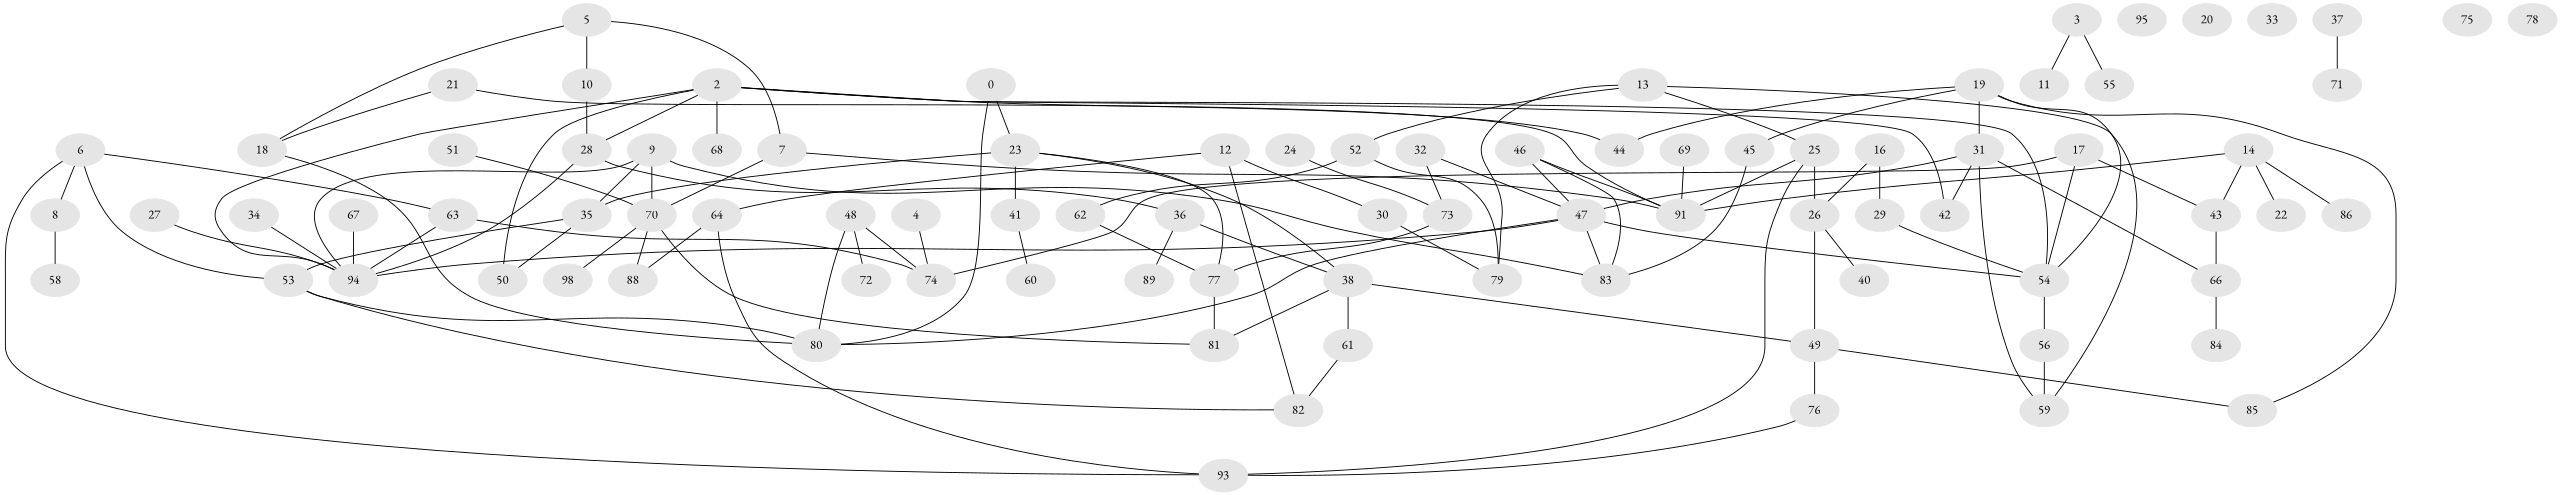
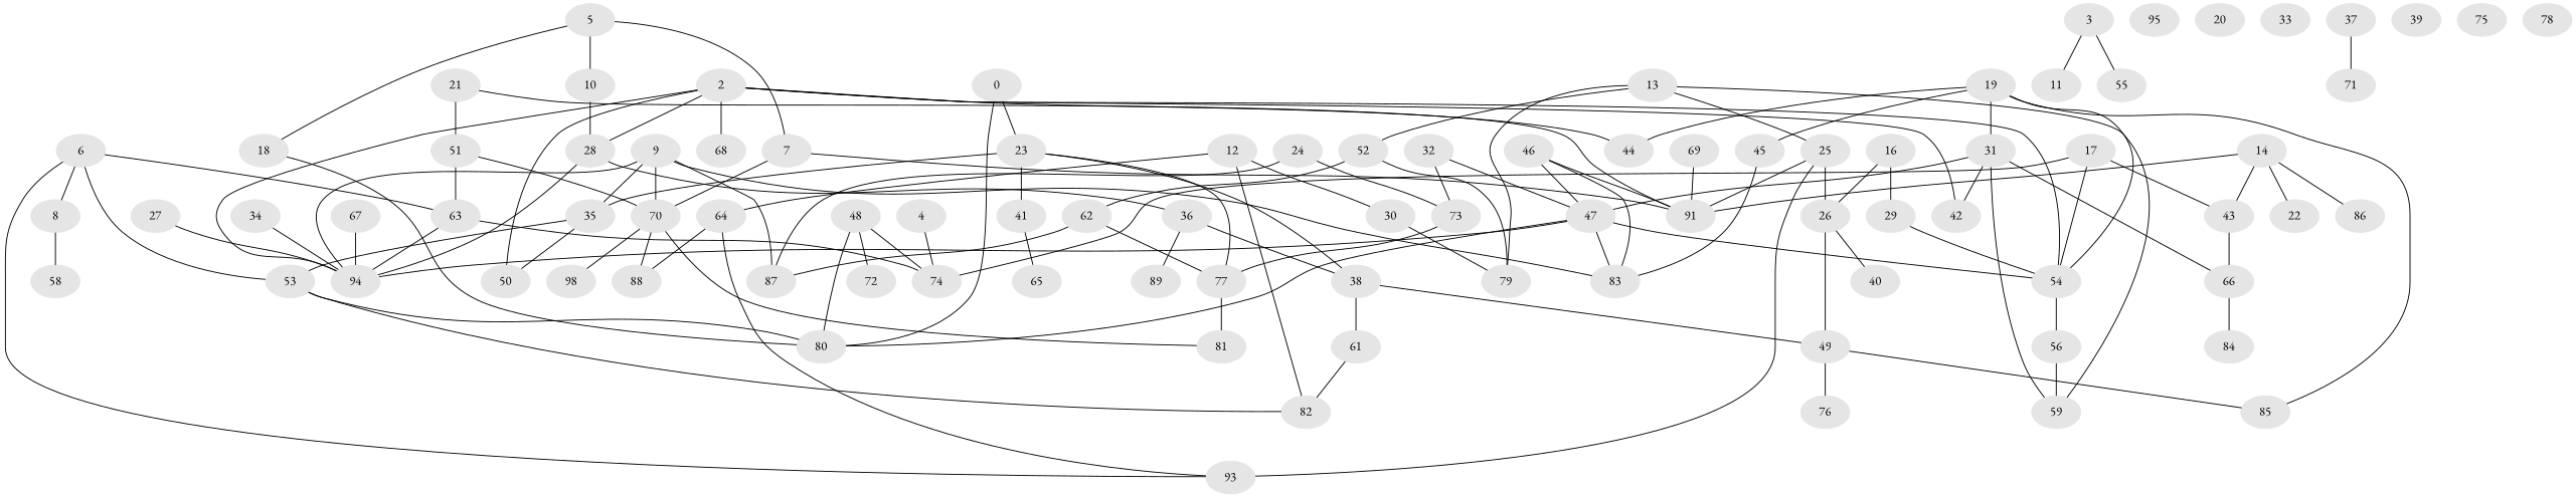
  graph {
    fontname="EB Garamond"
    node [color=gray90 fontname="EB Garamond" style=filled]
    edge [fontname="EB Garamond"]
    n1 [label=0]
    23
    80
    35
    38
    41
    77
    2
    28
    42
    44
    50
    54
    68
    94
    36
    56
    3
    11
    55
    4
    74
    5
    7
    10
    18
    70
    91
    6
    8
    53
    63
    93
    58
    82
    81
    n37 [label=98]
    88
    9
    83
+   87
    12
    30
    64
    79
    13
    25
    52
    59
    26
    62
    14
    22
    43
    86
    66
    n57 [label=95]
    16
    29
    40
    49
    17
    19
    31
    45
    85
    47
    76
    20
    21
    51
    61
-   65 [label=60]
+   65
    24
    73
    27
    89
    84
    32
    33
    34
    37
    71
+   39
    46
    48
    72
    67
    69
    75
    78
    n1 -- 23
    n1 -- 80
    23 -- 35
    23 -- 38
    23 -- 41
    23 -- 77
    35 -- 50
    35 -- 53
-   38 -- 81
    38 -- 49
    38 -- 61
    41 -- 65
    77 -- 81
    2 -- 28
    2 -- 42
    2 -- 44
    2 -- 50
    2 -- 54
    2 -- 68
    2 -- 94
    28 -- 94
    28 -- 36
    54 -- 56
    36 -- 38
    36 -- 89
    56 -- 59
    3 -- 11
    3 -- 55
    4 -- 74
    5 -- 7
    5 -- 10
    5 -- 18
    7 -- 70
    7 -- 91
    10 -- 28
    18 -- 80
    70 -- 81
    70 -- n37
    70 -- 88
    6 -- 8
    6 -- 53
    6 -- 63
    6 -- 93
    8 -- 58
    53 -- 80
    53 -- 82
    63 -- 94
    63 -- 74
    9 -- 35
    9 -- 94
    9 -- 70
    9 -- 83
+   9 -- 87
    12 -- 82
    12 -- 30
    12 -- 64
    30 -- 79
    64 -- 93
    64 -- 88
    13 -- 79
    13 -- 25
    13 -- 52
    13 -- 59
    25 -- 91
    25 -- 93
    25 -- 26
    52 -- 79
    52 -- 62
    26 -- 40
    26 -- 49
    62 -- 77
+   62 -- 87
    14 -- 91
    14 -- 22
    14 -- 43
    14 -- 86
    43 -- 66
    66 -- 84
    16 -- 26
    16 -- 29
    29 -- 54
    49 -- 85
    49 -- 76
    17 -- 54
    17 -- 74
    17 -- 43
    19 -- 44
    19 -- 54
    19 -- 31
    19 -- 45
    19 -- 85
    31 -- 42
    31 -- 59
    31 -- 66
    31 -- 47
    45 -- 83
    47 -- 80
    47 -- 54
    47 -- 94
    47 -- 83
-   76 -- 93
    21 -- 91
-   21 -- 18
+   21 -- 51
    51 -- 70
+   51 -- 63
    61 -- 82
+   24 -- 87
    24 -- 73
    73 -- 77
    27 -- 94
    32 -- 47
    32 -- 73
    34 -- 94
    37 -- 71
    46 -- 91
    46 -- 83
    46 -- 47
    48 -- 80
    48 -- 74
    48 -- 72
    67 -- 94
    69 -- 91
  }
